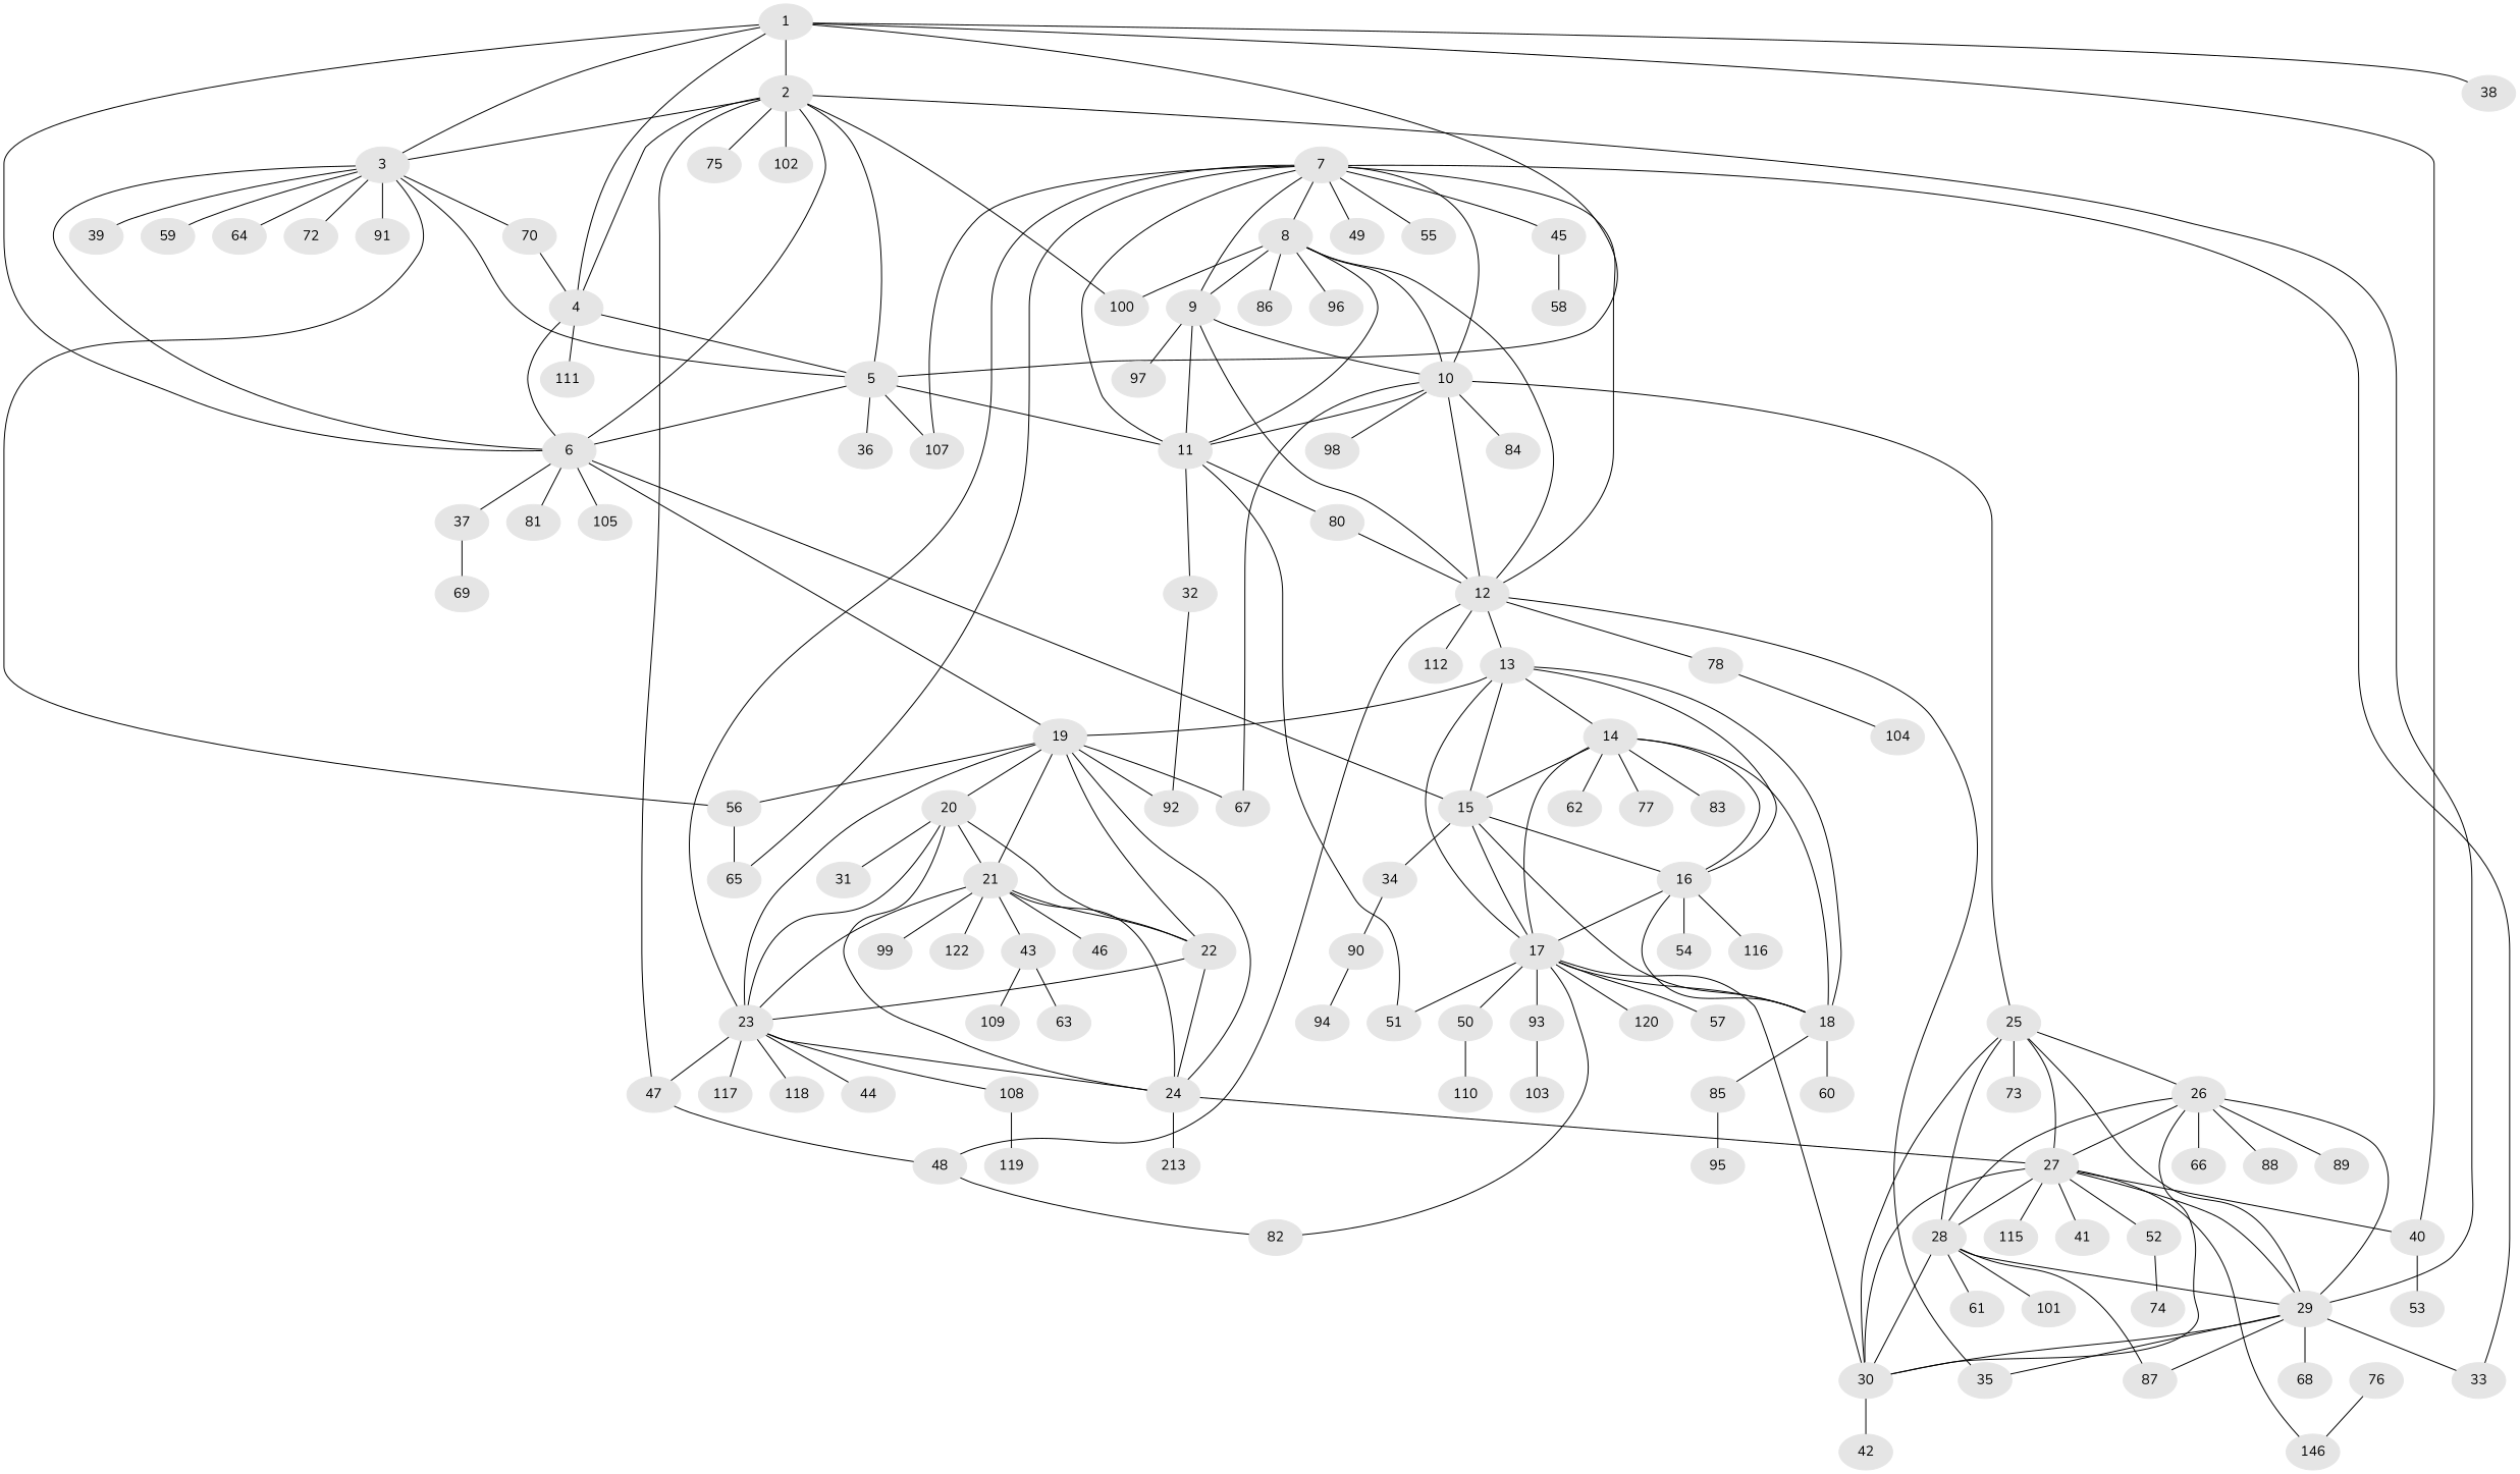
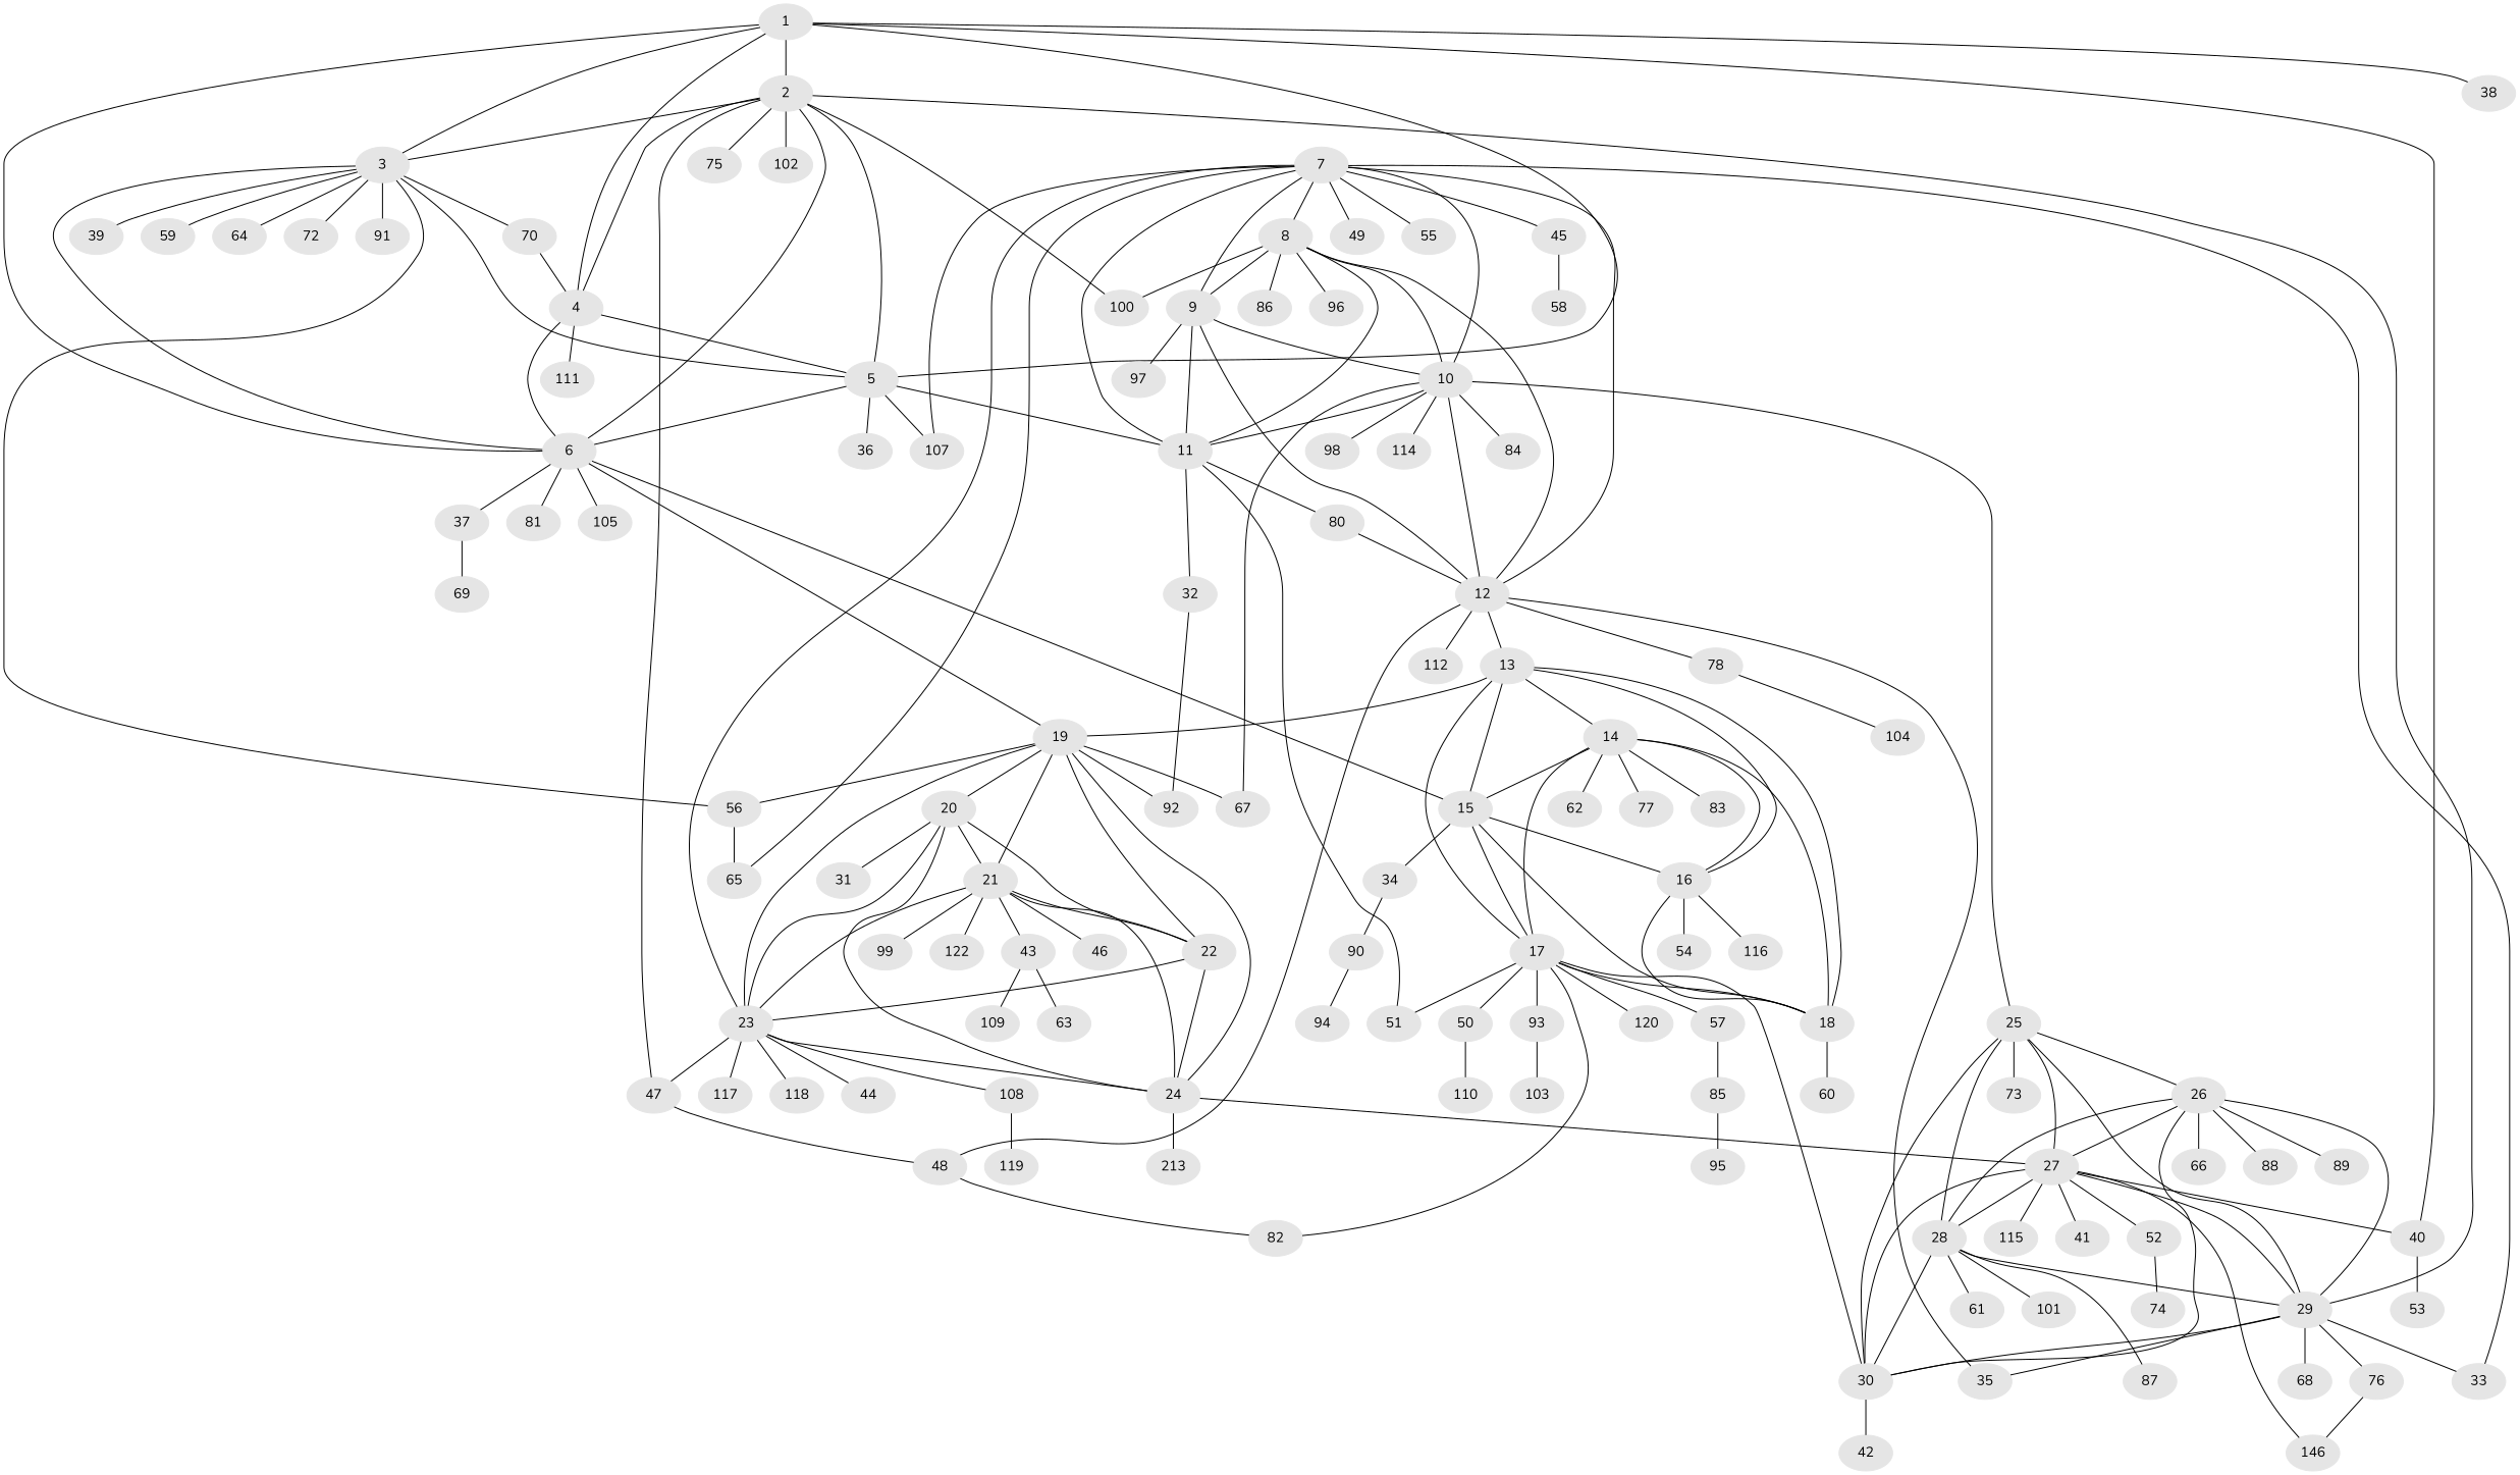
  graph {
    fontname=Nunito
    node [color=gray90 fontname=Nunito style=filled]
    edge [fontname=Nunito]
    1
    2
    3
    4
    5
    6
    38
    40
    29
    47
    75
    100
    102
    39
    56
    59
    64
    70
    72
    91
    111
    11
    36
    107
    15
    19
    37
    81
    105
    n30 [label=146]
    76
    33
    35
    30
    68
    48
    65
    32
    51
    80
    16
    17
    18
    34
    23
    67
    20
    21
    22
    24
    92
    69
    7
    8
    9
    10
    12
    45
    49
    55
    86
    96
    97
    25
    84
    98
+   114
    13
    78
    112
    44
    108
    117
    118
    58
    27
    26
    28
    73
    14
    82
    104
    62
    77
    83
    54
    116
    50
    57
    93
    120
    60
    85
    90
    42
    110
    103
    95
    31
    43
    46
    99
    n103 [label=122]
    n104 [label=213]
    63
    109
    119
    41
    52
    115
    66
    88
    89
    61
    87
    101
    53
    74
    94
    1 -- 2
    1 -- 3
    1 -- 4
    1 -- 5
    1 -- 6
    1 -- 38
    1 -- 40
    2 -- 3
    2 -- 4
    2 -- 5
    2 -- 6
    2 -- 29
    2 -- 47
    2 -- 75
    2 -- 100
    2 -- 102
    3 -- 5
    3 -- 6
    3 -- 39
    3 -- 56
    3 -- 59
    3 -- 64
    3 -- 70
    3 -- 72
    3 -- 91
    4 -- 5
    4 -- 6
    4 -- 111
    5 -- 6
    5 -- 11
    5 -- 36
    5 -- 107
    6 -- 15
    6 -- 19
    6 -- 37
    6 -- 81
    6 -- 105
    40 -- 53
-   29 -- 87
+   29 -- 76
    29 -- 33
    29 -- 35
    29 -- 30
    29 -- 68
    47 -- 48
    56 -- 65
    70 -- 4
    11 -- 32
    11 -- 51
    11 -- 80
    15 -- 16
    15 -- 17
    15 -- 18
    15 -- 34
    19 -- 56
    19 -- 23
    19 -- 67
    19 -- 20
    19 -- 21
    19 -- 22
    19 -- 24
    19 -- 92
    37 -- 69
    76 -- n30
    30 -- 42
    48 -- 82
    32 -- 92
    80 -- 12
-   16 -- 17
    16 -- 18
    16 -- 54
    16 -- 116
    17 -- 30
    17 -- 51
    17 -- 18
    17 -- 82
    17 -- 50
    17 -- 57
    17 -- 93
    17 -- 120
    18 -- 60
-   18 -- 85
+   57 -- 85
    34 -- 90
    23 -- 47
    23 -- 24
    23 -- 44
    23 -- 108
    23 -- 117
    23 -- 118
    20 -- 23
    20 -- 21
    20 -- 22
    20 -- 24
    20 -- 31
    21 -- 23
    21 -- 22
    21 -- 24
    21 -- 43
    21 -- 46
    21 -- 99
    21 -- n103
    22 -- 23
    22 -- 24
    24 -- 27
    24 -- n104
    7 -- 11
    7 -- 107
    7 -- 33
    7 -- 65
    7 -- 23
    7 -- 8
    7 -- 9
    7 -- 10
    7 -- 12
    7 -- 45
    7 -- 49
    7 -- 55
    8 -- 100
    8 -- 11
    8 -- 9
    8 -- 10
    8 -- 12
    8 -- 86
    8 -- 96
    9 -- 11
    9 -- 10
    9 -- 12
    9 -- 97
    10 -- 11
    10 -- 67
    10 -- 12
    10 -- 25
    10 -- 84
    10 -- 98
+   10 -- 114
    12 -- 35
    12 -- 48
    12 -- 13
    12 -- 78
    12 -- 112
    45 -- 58
    25 -- 29
    25 -- 30
    25 -- 27
    25 -- 26
    25 -- 28
    25 -- 73
    13 -- 15
    13 -- 19
    13 -- 16
    13 -- 17
    13 -- 18
    13 -- 14
    78 -- 104
    108 -- 119
    27 -- 40
    27 -- 29
    27 -- n30
    27 -- 30
    27 -- 28
    27 -- 41
    27 -- 52
    27 -- 115
    26 -- 29
    26 -- 30
    26 -- 27
    26 -- 28
    26 -- 66
    26 -- 88
    26 -- 89
    28 -- 29
    28 -- 30
    28 -- 61
    28 -- 87
    28 -- 101
    14 -- 15
    14 -- 16
    14 -- 17
    14 -- 18
    14 -- 62
    14 -- 77
    14 -- 83
    50 -- 110
    93 -- 103
    85 -- 95
    90 -- 94
    43 -- 63
    43 -- 109
    52 -- 74
  }
